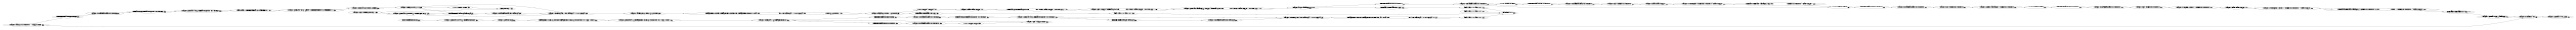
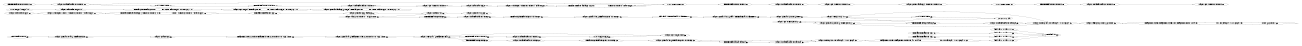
  digraph {
    fontname="DejaVu Sans Mono"
    rankdir=LR
    node [fontname="DejaVu Sans Mono"]
    edge [fontname="DejaVu Sans Mono"]
    n1 [label=<(&lt;operator&gt;.assignment,module[] = &quot;TIFFFetchStripThing&quot;)<SUB>6972</SUB>>]
    n2 [label=<(&lt;operator&gt;.addressOf,&amp;data)<SUB>6975</SUB>>]
    n3 [label=<(TIFFReadDirEntryLong8ArrayWithLimit,TIFFReadDirEntryLong8ArrayWithLimit(tif, dir, &amp;data, nstrips))<SUB>6975</SUB>>]
    n4 [label=<(&lt;operator&gt;.assignment,err = TIFFReadDirEntryLong8ArrayWithLimit(tif, dir, &amp;data, nstrips))<SUB>6975</SUB>>]
    n5 [label=<(&lt;operator&gt;.notEquals,err != TIFFReadDirEntryErrOk)<SUB>6976</SUB>>]
    n6 [label=<(FIELD_IDENTIFIER,tdir_count,tdir_count)<SUB>6983</SUB>>]
    n7 [label=<(FIELD_IDENTIFIER,tdir_tag,tdir_tag)<SUB>6978</SUB>>]
    n8 [label=<(&lt;operator&gt;.assignment,*lpp = data)<SUB>7016</SUB>>]
    n9 [label=<(RETURN,return (1);,return (1);)<SUB>7017</SUB>>]
    n10 [label=<(METHOD_RETURN,int)<SUB>6969</SUB>>]
    n11 [label=<(&lt;operator&gt;.indirectFieldAccess,dir-&gt;tdir_count)<SUB>6983</SUB>>]
    n12 [label=<(&lt;operator&gt;.indirectFieldAccess,dir-&gt;tdir_tag)<SUB>6978</SUB>>]
    n13 [label=<(&lt;operator&gt;.lessThan,dir-&gt;tdir_count &lt; (uint64_t)nstrips)<SUB>6983</SUB>>]
    n14 [label=<(&lt;operator&gt;.indirection,*lpp)<SUB>7015</SUB>>]
    n15 [label=<(FIELD_IDENTIFIER,tdir_tag,tdir_tag)<SUB>6986</SUB>>]
    n16 [label=<(&lt;operator&gt;.indirectFieldAccess,dir-&gt;tdir_tag)<SUB>6986</SUB>>]
    n17 [label=<(&lt;operator&gt;.assignment,*fip = TIFFFieldWithTag(tif, dir-&gt;tdir_tag))<SUB>6978</SUB>>]
    n18 [label=<(&lt;operator&gt;.conditional,fip ? fip-&gt;field_name : &quot;unknown tagname&quot;)<SUB>6980</SUB>>]
    n19 [label=<(FIELD_IDENTIFIER,field_name,field_name)<SUB>6980</SUB>>]
    n20 [label=<(TIFFReadDirEntryOutputErr,TIFFReadDirEntryOutputErr(tif, err, module,\012                                  fip ? fip-&gt;field_name : &quot;unknown tagname&quot;, 0))<SUB>6979</SUB>>]
    n21 [label=<(&lt;operator&gt;.indirectFieldAccess,fip-&gt;field_name)<SUB>6980</SUB>>]
    n22 [label=<(RETURN,return (0);,return (0);)<SUB>6981</SUB>>]
    n23 [label=<(UNKNOWN,uint64_t,uint64_t)<SUB>6983</SUB>>]
    n24 [label=<(&lt;operator&gt;.cast,(uint64_t)nstrips)<SUB>6983</SUB>>]
    n25 [label=<(&lt;operator&gt;.assignment,*fip = TIFFFieldWithTag(tif, dir-&gt;tdir_tag))<SUB>6986</SUB>>]
    n26 [label=<(getenv,getenv(&quot;LIBTIFF_STRILE_ARRAY_MAX_RESIZE_COUNT&quot;))<SUB>6987</SUB>>]
    n27 [label=<(&lt;operator&gt;.assignment,*pszMax = getenv(&quot;LIBTIFF_STRILE_ARRAY_MAX_RESIZE_COUNT&quot;))<SUB>6987</SUB>>]
    n28 [label=<(&lt;operator&gt;.assignment,max_nstrips = 1000000)<SUB>6988</SUB>>]
    n29 [label=<(&lt;operator&gt;.logicalAnd,pszMax &amp;&amp; 1)<SUB>6989</SUB>>]
    n30 [label=<(&lt;operator&gt;.conditional,fip ? fip-&gt;field_name : &quot;unknown tagname&quot;)<SUB>6992</SUB>>]
    n31 [label=<(FIELD_IDENTIFIER,field_name,field_name)<SUB>6992</SUB>>]
    n32 [label=<(UNKNOWN,uint32_t,uint32_t)<SUB>6990</SUB>>]
    n33 [label=<(TIFFReadDirEntryOutputErr,TIFFReadDirEntryOutputErr(tif, TIFFReadDirEntryErrCount, module,\012                                  fip ? fip-&gt;field_name : &quot;unknown tagname&quot;,\012                                  (nstrips &lt;= max_nstrips)))<SUB>6991</SUB>>]
-   n34 [label=<(&lt;operator&gt;.greaterThan,nstrips &gt; max_nstrips)<SUB>6995</SUB>>]
    n35 [label=<(_TIFFfreeExt,_TIFFfreeExt(tif, data))<SUB>6997</SUB>>]
    n36 [label=<(UNKNOWN,uint64_t *,uint64_t *)<SUB>7001</SUB>>]
    n37 [label=<(&lt;operator&gt;.assignment,resizeddata = (uint64_t *)_TIFFCheckMalloc(\012            tif, nstrips, sizeof(uint64_t), &quot;for strip array&quot;))<SUB>7001</SUB>>]
-   n38 [label=<(&lt;operator&gt;.equals,resizeddata == 0)<SUB>7003</SUB>>]
    n39 [label=<(_TIFFfreeExt,_TIFFfreeExt(tif, data))<SUB>7005</SUB>>]
    n40 [label=<(FIELD_IDENTIFIER,tdir_count,tdir_count)<SUB>7008</SUB>>]
    n41 [label=<(_TIFFmemset,_TIFFmemset(resizeddata + (uint32_t)dir-&gt;tdir_count, 0,\012                    (nstrips - (uint32_t)dir-&gt;tdir_count) * sizeof(uint64_t)))<SUB>7011</SUB>>]
    n42 [label=<(_TIFFfreeExt,_TIFFfreeExt(tif, data))<SUB>7013</SUB>>]
    n43 [label=<(&lt;operator&gt;.assignment,data = resizeddata)<SUB>7014</SUB>>]
    n44 [label=<(TIFFFieldWithTag,TIFFFieldWithTag(tif, dir-&gt;tdir_tag))<SUB>6978</SUB>>]
    n45 [label=<(TIFFFieldWithTag,TIFFFieldWithTag(tif, dir-&gt;tdir_tag))<SUB>6986</SUB>>]
    n46 [label=<(&lt;operator&gt;.lessEqualsThan,nstrips &lt;= max_nstrips)<SUB>6993</SUB>>]
    n47 [label=<(&lt;operator&gt;.indirectFieldAccess,fip-&gt;field_name)<SUB>6992</SUB>>]
    n48 [label=<(atoi,atoi(pszMax))<SUB>6990</SUB>>]
    n49 [label=<(RETURN,return (0);,return (0);)<SUB>6998</SUB>>]
    n50 [label=<(&lt;operator&gt;.sizeOf,sizeof(uint64_t))<SUB>7002</SUB>>]
    n51 [label=<(&lt;operator&gt;.cast,(uint64_t *)_TIFFCheckMalloc(\012            tif, nstrips, sizeof(uint64_t), &quot;for strip array&quot;))<SUB>7001</SUB>>]
    n52 [label=<(RETURN,return (0);,return (0);)<SUB>7006</SUB>>]
    n53 [label=<(&lt;operator&gt;.indirectFieldAccess,dir-&gt;tdir_count)<SUB>7008</SUB>>]
    n54 [label=<(UNKNOWN,uint32_t,uint32_t)<SUB>7011</SUB>>]
    n55 [label=<(UNKNOWN,uint32_t,uint32_t)<SUB>7010</SUB>>]
    n56 [label=<(FIELD_IDENTIFIER,tdir_count,tdir_count)<SUB>7011</SUB>>]
    n57 [label=<(FIELD_IDENTIFIER,tdir_count,tdir_count)<SUB>7010</SUB>>]
    n58 [label=<(&lt;operator&gt;.addition,resizeddata + (uint32_t)dir-&gt;tdir_count)<SUB>7011</SUB>>]
    n59 [label=<(UNKNOWN,uint32_t,uint32_t)<SUB>7012</SUB>>]
    n60 [label=<(FIELD_IDENTIFIER,tdir_count,tdir_count)<SUB>7012</SUB>>]
    n61 [label=<(&lt;operator&gt;.multiplication,(nstrips - (uint32_t)dir-&gt;tdir_count) * sizeof(uint64_t))<SUB>7012</SUB>>]
    n62 [label=<(&lt;operator&gt;.assignment,max_nstrips = (uint32_t)atoi(pszMax))<SUB>6090</SUB>>]
    n63 [label=<(_TIFFCheckMalloc,_TIFFCheckMalloc(\012            tif, nstrips, sizeof(uint64_t), &quot;for strip array&quot;))<SUB>7001</SUB>>]
    n64 [label=<(_TIFFmemcpy,_TIFFmemcpy(resizeddata, data,\012                        (uint32_t)dir-&gt;tdir_count * sizeof(uint64_t)))<SUB>7009</SUB>>]
    n65 [label=<(&lt;operator&gt;.cast,(uint32_t)dir-&gt;tdir_count)<SUB>7011</SUB>>]
-   n66 [label=<(&lt;operator&gt;.subtraction,nstrips - (uint32_t)dir-&gt;tdir_count)<SUB>7012</SUB>>]
    n67 [label=<(&lt;operator&gt;.sizeOf,sizeof(uint64_t))<SUB>7012</SUB>>]
    n68 [label=<(&lt;operator&gt;.cast,(uint32_t)atoi(pszMax))<SUB>6990</SUB>>]
    n69 [label=<(&lt;operator&gt;.multiplication,(uint32_t)dir-&gt;tdir_count * sizeof(uint64_t))<SUB>7010</SUB>>]
    n70 [label=<(&lt;operator&gt;.indirectFieldAccess,dir-&gt;tdir_count)<SUB>7011</SUB>>]
    n71 [label=<(&lt;operator&gt;.cast,(uint32_t)dir-&gt;tdir_count)<SUB>7012</SUB>>]
    n72 [label=<(&lt;operator&gt;.cast,(uint32_t)dir-&gt;tdir_count)<SUB>7010</SUB>>]
    n73 [label=<(&lt;operator&gt;.sizeOf,sizeof(uint64_t))<SUB>7010</SUB>>]
    n74 [label=<(&lt;operator&gt;.indirectFieldAccess,dir-&gt;tdir_count)<SUB>7012</SUB>>]
    n75 [label=<(&lt;operator&gt;.indirectFieldAccess,dir-&gt;tdir_count)<SUB>7010</SUB>>]
    n76 [label=<(METHOD,TIFFFetchStripThing)<SUB>6969</SUB>>]
    n1 -> n2
    n2 -> n3
    n3 -> n4
    n4 -> n5
    n5 -> n6
    n5 -> n7
    n6 -> n11
    n7 -> n12
    n9 -> n10
    n11 -> n23
    n12 -> n44
    n13 -> n14
    n13 -> n15
    n14 -> n8
    n15 -> n16
    n16 -> n45
    n17 -> n18
    n17 -> n19
    n18 -> n20
    n19 -> n21
    n20 -> n22
    n21 -> n18
    n22 -> n10
    n23 -> n24
    n24 -> n5
    n25 -> n26
    n26 -> n27
    n27 -> n28
    n28 -> n29
    n29 -> n30
    n29 -> n31
    n29 -> n32
    n30 -> n46
    n31 -> n47
    n32 -> n48
-   n33 -> n34
-   n34 -> n35
-   n34 -> n36
    n35 -> n49
    n36 -> n50
-   n37 -> n38
-   n38 -> n39
-   n38 -> n40
    n39 -> n52
    n40 -> n53
    n41 -> n42
    n42 -> n43
    n43 -> n14
    n44 -> n17
    n45 -> n25
    n46 -> n33
    n47 -> n30
    n49 -> n10
    n50 -> n63
    n51 -> n37
    n52 -> n10
    n53 -> n54
    n53 -> n55
    n54 -> n56
    n55 -> n57
    n56 -> n70
    n57 -> n75
    n58 -> n59
    n59 -> n60
    n60 -> n74
    n61 -> n41
    n62 -> n30
    n62 -> n31
    n63 -> n51
    n64 -> n54
    n65 -> n58
-   n66 -> n67
    n67 -> n61
    n68 -> n48
    n68 -> n62
    n69 -> n64
    n70 -> n65
-   n71 -> n66
    n72 -> n73
    n73 -> n69
    n74 -> n71
    n75 -> n72
    n76 -> n1
  }
